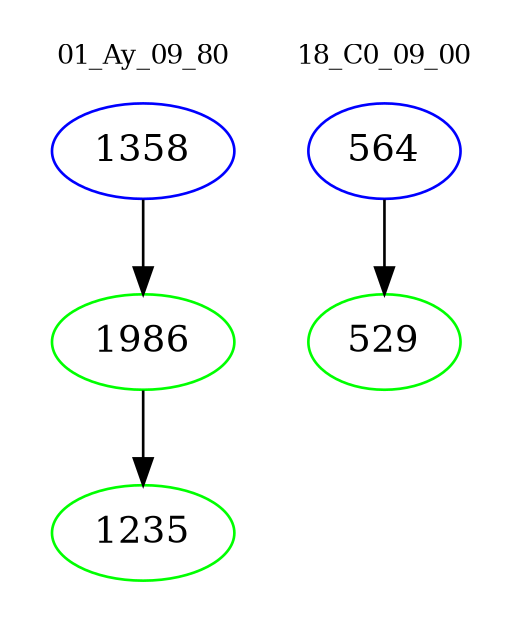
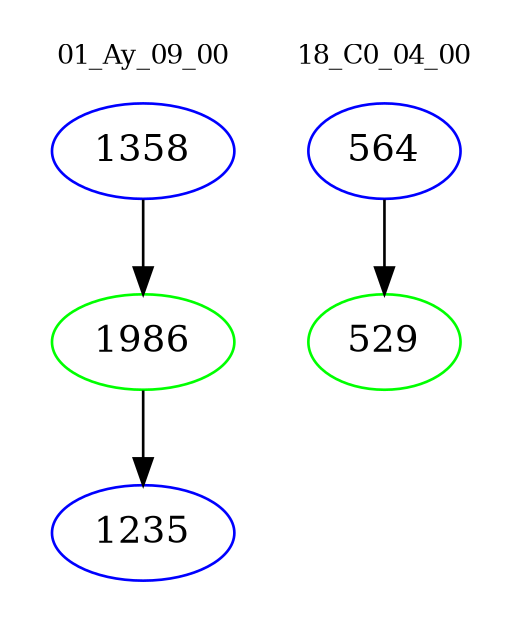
  digraph {
    node [color=green]
    edge [color=black]
    n1 [color=blue label=1358]
    n2 [label=1986]
-   n3 [label=1235]
+   n3 [color=blue label=1235]
    n4 [color=blue label=564]
    n5 [label=529]
    subgraph cluster_1 {
      color=white
      fontsize=10
-     label="01_Ay_09_80"
+     label="01_Ay_09_00"
      n1
      n2
      n3
    }
    subgraph cluster_2 {
      color=white
      fontsize=10
-     label="18_C0_09_00"
+     label="18_C0_04_00"
      n4
      n5
    }
    n1 -> n2
    n2 -> n3
    n4 -> n5
  }
